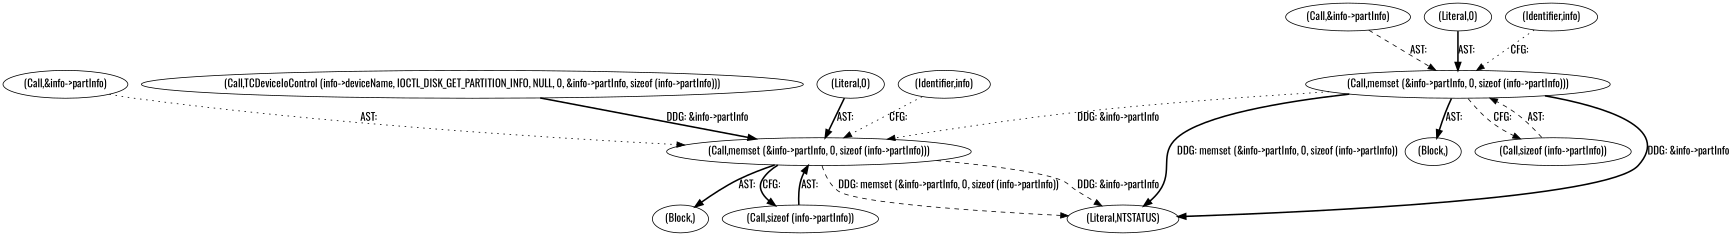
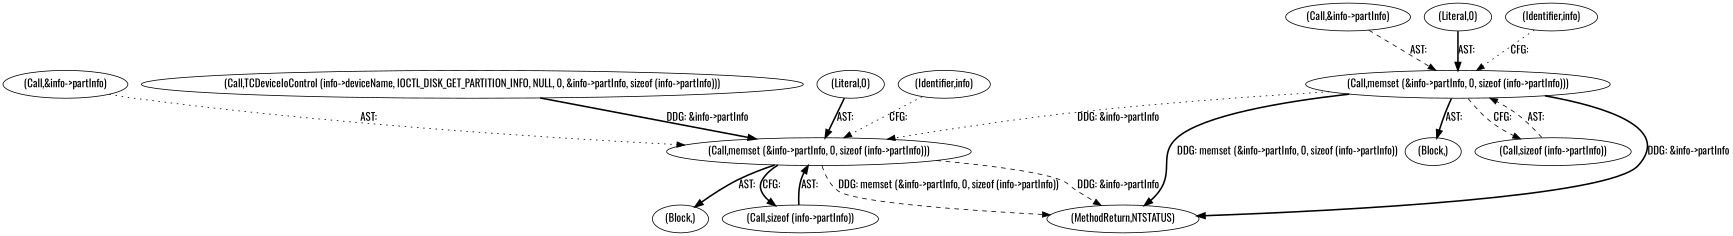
  digraph {
    fontname=Oswald
    node [fontname=Oswald]
    edge [style=bold fontname=Oswald]
    n1 [label="(Call,memset (&info->partInfo, 0, sizeof (info->partInfo)))"]
    n2 [label="(Call,memset (&info->partInfo, 0, sizeof (info->partInfo)))"]
    n3 [label="(Call,sizeof (info->partInfo))"]
-   n4 [label="(Literal,NTSTATUS)"]
+   n4 [label="(MethodReturn,NTSTATUS)"]
    n5 [label="(Block,)"]
    n6 [label="(Block,)"]
    n7 [label="(Call,sizeof (info->partInfo))"]
    n8 [label="(Call,&info->partInfo)"]
    n9 [label="(Call,&info->partInfo)"]
    n10 [label="(Literal,0)"]
    n11 [label="(Call,TCDeviceIoControl (info->deviceName, IOCTL_DISK_GET_PARTITION_INFO, NULL, 0, &info->partInfo, sizeof (info->partInfo)))"]
    n12 [label="(Identifier,info)"]
    n13 [label="(Literal,0)"]
    n14 [label="(Identifier,info)"]
    n1 -> n2 [label="DDG: &info->partInfo" style=dotted]
    n1 -> n3 [label="CFG: " style=dashed]
    n1 -> n4 [label="DDG: &info->partInfo"]
    n1 -> n4 [label="DDG: memset (&info->partInfo, 0, sizeof (info->partInfo))"]
    n1 -> n5 [label="AST: "]
    n2 -> n4 [label="DDG: memset (&info->partInfo, 0, sizeof (info->partInfo))" style=dashed]
    n2 -> n4 [label="DDG: &info->partInfo" style=dashed]
    n2 -> n6 [label="AST: "]
    n2 -> n7 [label="CFG: "]
    n3 -> n1 [label="AST: " style=dashed]
    n7 -> n2 [label="AST: "]
    n8 -> n2 [label="AST: " style=dotted]
    n9 -> n1 [label="AST: " style=dashed]
    n10 -> n1 [label="AST: "]
    n11 -> n2 [label="DDG: &info->partInfo"]
    n12 -> n1 [label="CFG: " style=dotted]
    n13 -> n2 [label="AST: "]
    n14 -> n2 [label="CFG: " style=dotted]
  }
